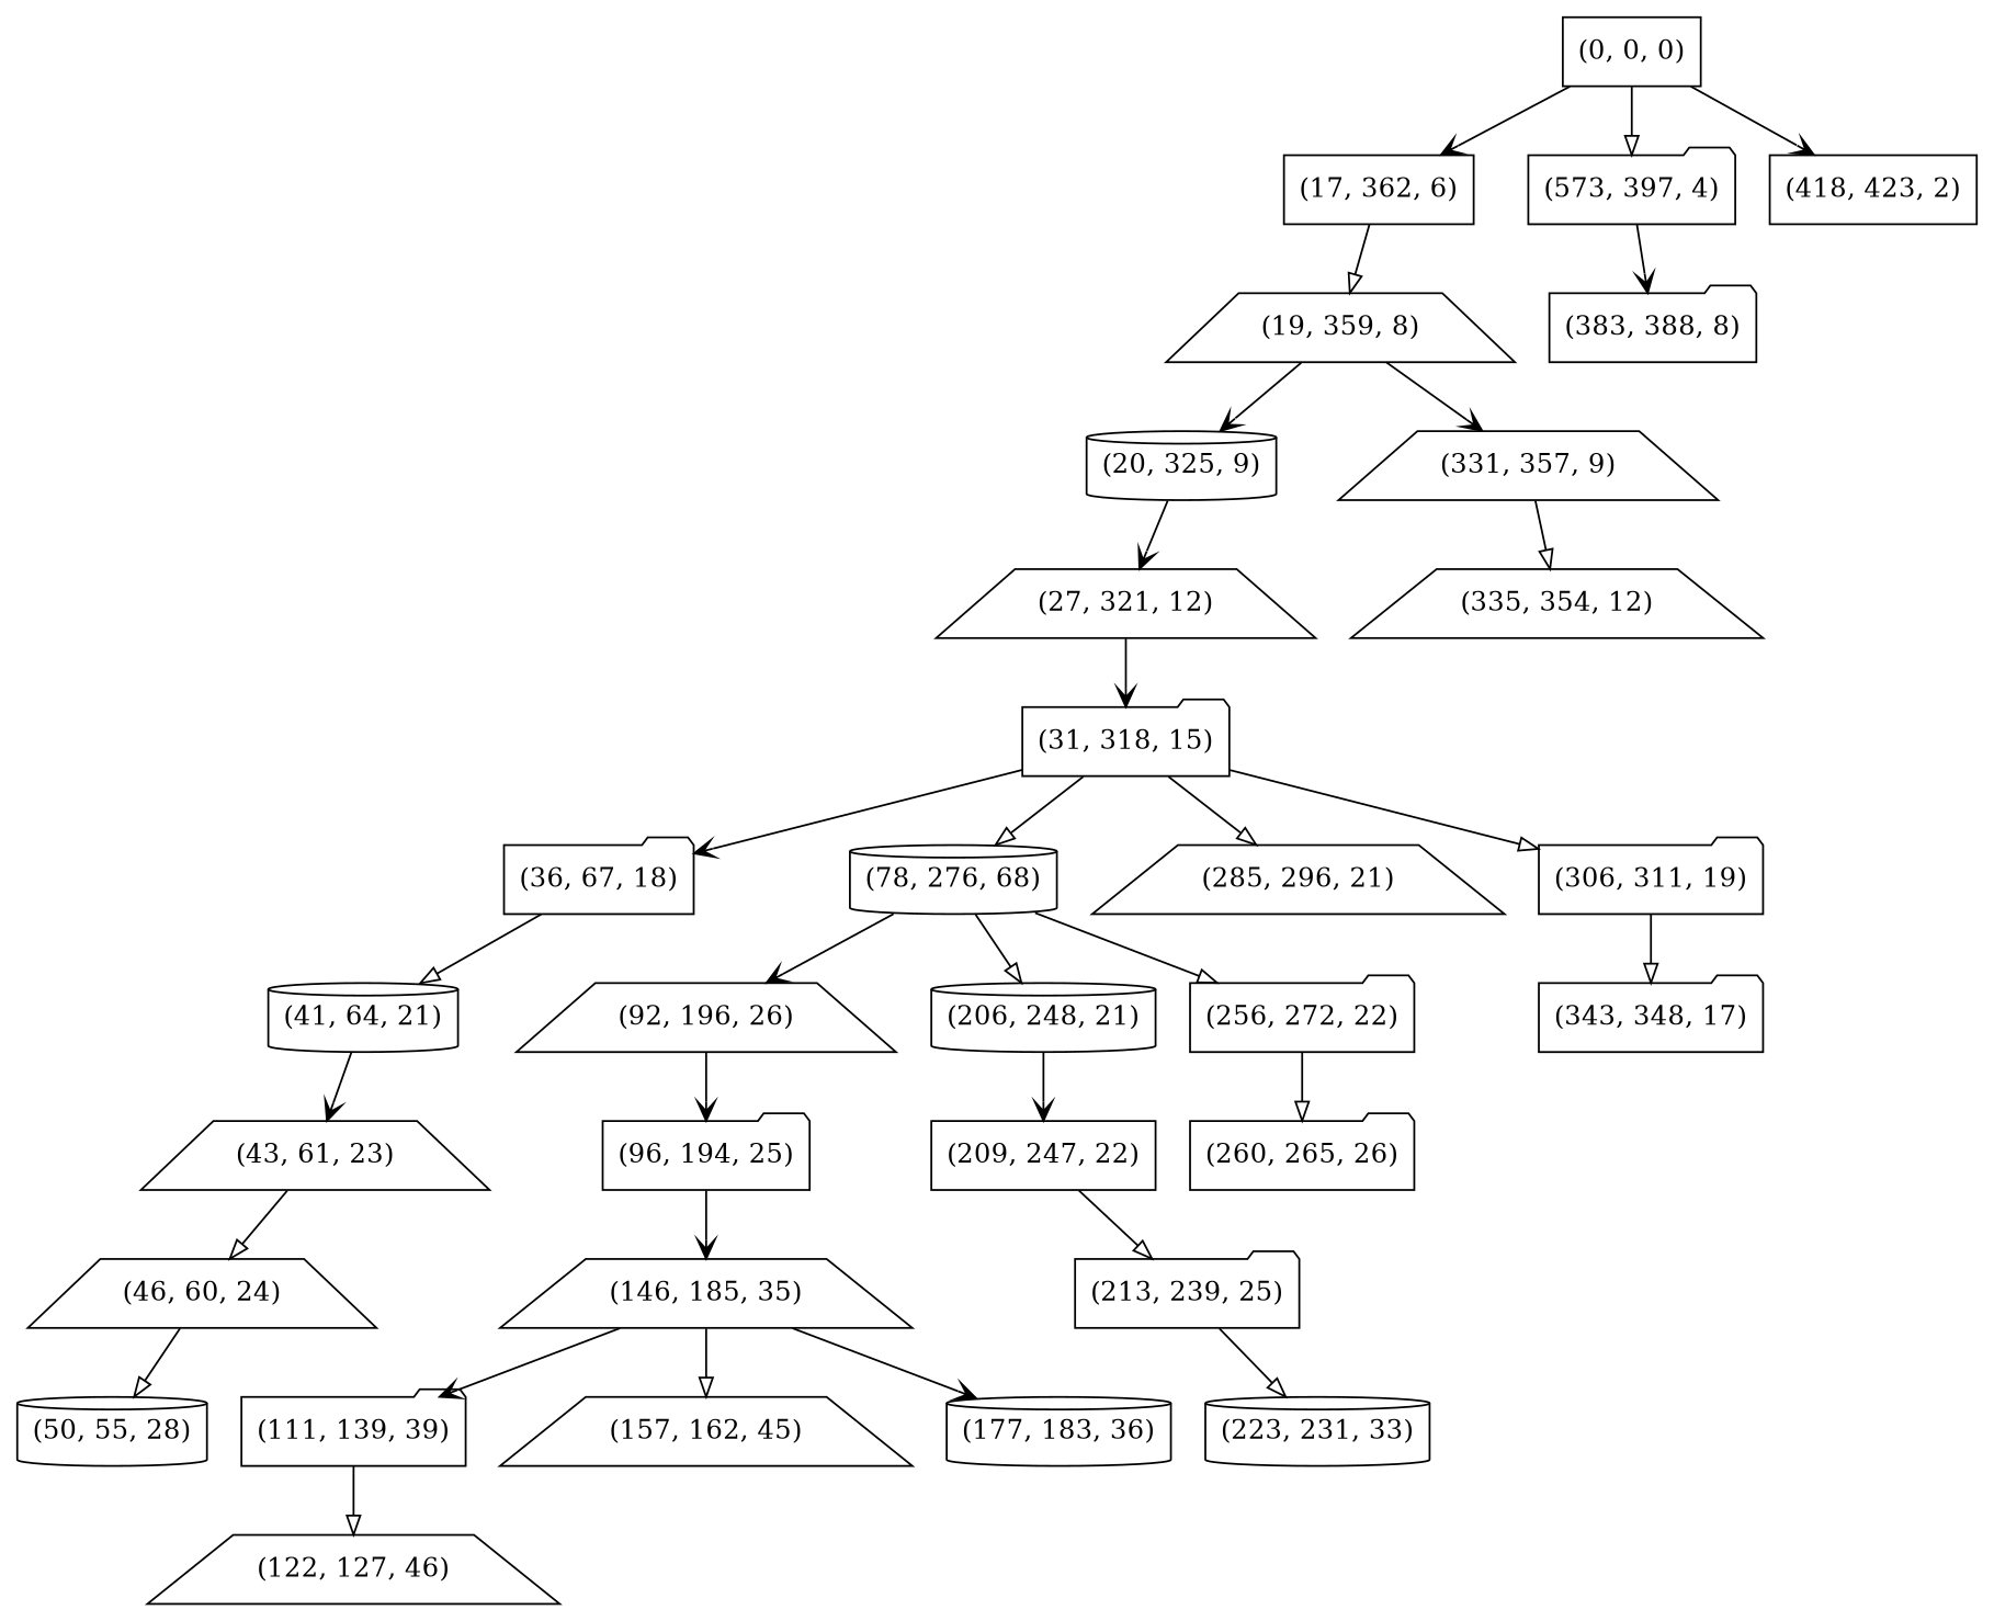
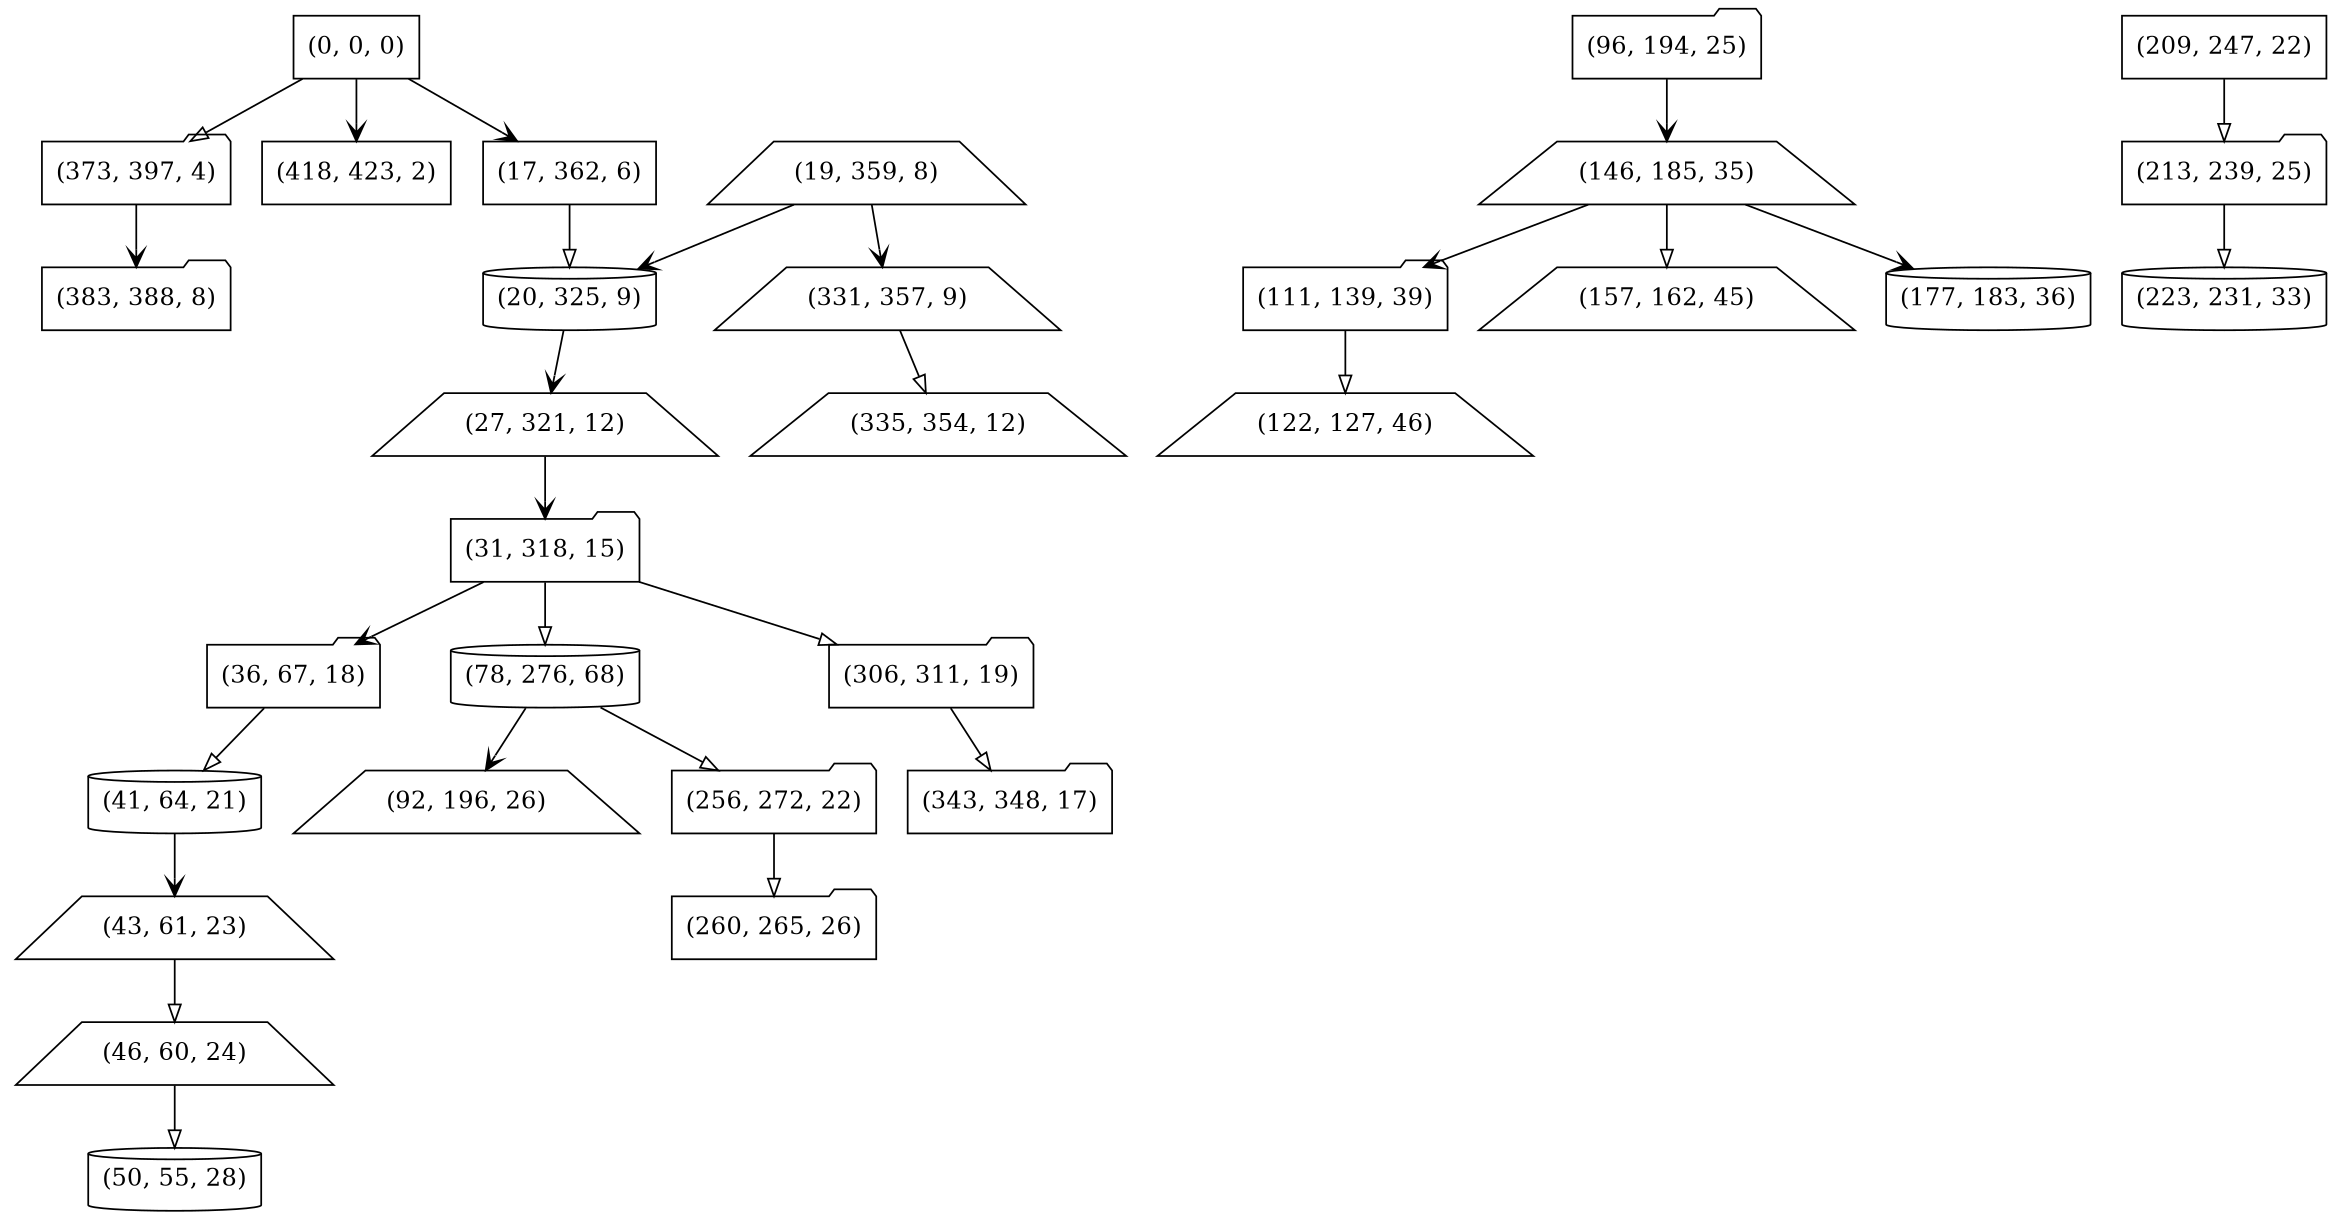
  digraph {
    node [shape=folder]
    edge [arrowhead=onormal]
    "(0, 0, 0)" [shape=box]
    "(17, 362, 6)" [shape=box]
-   "(373, 397, 4)" [label="(573, 397, 4)"]
+   "(373, 397, 4)"
    "(418, 423, 2)" [shape=box]
    "(19, 359, 8)" [shape=trapezium]
    "(383, 388, 8)"
    "(20, 325, 9)" [shape=cylinder]
    "(331, 357, 9)" [shape=trapezium]
    "(27, 321, 12)" [shape=trapezium]
    "(335, 354, 12)" [shape=trapezium]
    "(31, 318, 15)"
    "(36, 67, 18)"
    n13 [label="(78, 276, 68)" shape=cylinder]
-   "(285, 296, 21)" [shape=trapezium]
    "(306, 311, 19)"
    "(41, 64, 21)" [shape=cylinder]
    "(92, 196, 26)" [shape=trapezium]
-   "(206, 248, 21)" [shape=cylinder]
    "(256, 272, 22)"
    "(343, 348, 17)"
    "(43, 61, 23)" [shape=trapezium]
    "(46, 60, 24)" [shape=trapezium]
    "(50, 55, 28)" [shape=cylinder]
    n24 [label="(96, 194, 25)"]
    "(209, 247, 22)" [shape=box]
    "(260, 265, 26)"
    n27 [label="(146, 185, 35)" shape=trapezium]
    "(111, 139, 39)"
    "(157, 162, 45)" [shape=trapezium]
    "(177, 183, 36)" [shape=cylinder]
    "(122, 127, 46)" [shape=trapezium]
    "(213, 239, 25)"
    "(223, 231, 33)" [shape=cylinder]
    "(0, 0, 0)" -> "(17, 362, 6)" [arrowhead=vee]
    "(0, 0, 0)" -> "(373, 397, 4)"
    "(0, 0, 0)" -> "(418, 423, 2)" [arrowhead=vee]
-   "(17, 362, 6)" -> "(19, 359, 8)"
+   "(17, 362, 6)" -> "(20, 325, 9)"
    "(373, 397, 4)" -> "(383, 388, 8)" [arrowhead=vee]
    "(19, 359, 8)" -> "(20, 325, 9)" [arrowhead=vee]
    "(19, 359, 8)" -> "(331, 357, 9)" [arrowhead=vee]
    "(20, 325, 9)" -> "(27, 321, 12)" [arrowhead=vee]
    "(331, 357, 9)" -> "(335, 354, 12)"
    "(27, 321, 12)" -> "(31, 318, 15)" [arrowhead=vee]
    "(31, 318, 15)" -> "(36, 67, 18)" [arrowhead=vee]
    "(31, 318, 15)" -> n13
-   "(31, 318, 15)" -> "(285, 296, 21)"
    "(31, 318, 15)" -> "(306, 311, 19)"
    "(36, 67, 18)" -> "(41, 64, 21)"
    n13 -> "(92, 196, 26)" [arrowhead=vee]
-   n13 -> "(206, 248, 21)"
    n13 -> "(256, 272, 22)"
    "(306, 311, 19)" -> "(343, 348, 17)"
    "(41, 64, 21)" -> "(43, 61, 23)" [arrowhead=vee]
-   "(92, 196, 26)" -> n24 [arrowhead=vee]
-   "(206, 248, 21)" -> "(209, 247, 22)" [arrowhead=vee]
    "(256, 272, 22)" -> "(260, 265, 26)"
    "(43, 61, 23)" -> "(46, 60, 24)"
    "(46, 60, 24)" -> "(50, 55, 28)"
    n24 -> n27 [arrowhead=vee]
    "(209, 247, 22)" -> "(213, 239, 25)"
    n27 -> "(111, 139, 39)" [arrowhead=vee]
    n27 -> "(157, 162, 45)"
    n27 -> "(177, 183, 36)" [arrowhead=vee]
    "(111, 139, 39)" -> "(122, 127, 46)"
    "(213, 239, 25)" -> "(223, 231, 33)"
  }
